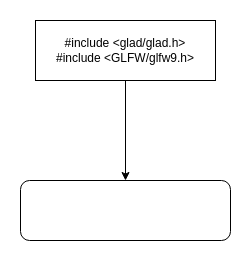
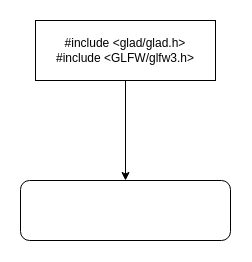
  <mxCell id="0" />
  <mxCell id="1" parent="0" />
  <mxCell id="2" style="edgeStyle=orthogonalEdgeStyle;rounded=0;orthogonalLoop=1;jettySize=auto;html=1;" parent="1" source="3" target="4" edge="1"><mxGeometry relative="1" as="geometry" /></mxCell>
- <mxCell id="3" value="#include &amp;lt;glad/glad.h&amp;gt;&lt;br&gt;#include &amp;lt;GLFW/glfw9.h&amp;gt;" style="rounded=0;whiteSpace=wrap;html=1;" parent="1" vertex="1"><mxGeometry x="35" y="20" width="180" height="60" as="geometry" /></mxCell>
+ <mxCell id="3" value="#include &amp;lt;glad/glad.h&amp;gt;&lt;br&gt;#include &amp;lt;GLFW/glfw3.h&amp;gt;" style="rounded=0;whiteSpace=wrap;html=1;" parent="1" vertex="1"><mxGeometry x="35" y="20" width="180" height="60" as="geometry" /></mxCell>
  <mxCell id="4" value="" style="rounded=1;whiteSpace=wrap;html=1;" parent="1" vertex="1"><mxGeometry x="20" y="180" width="210" height="60" as="geometry" /></mxCell>
